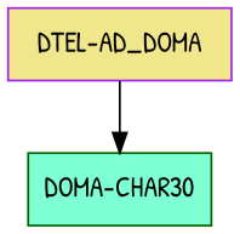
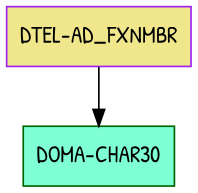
  digraph {
    fontname="Patrick Hand"
    node [shape=box style=filled fontname="Patrick Hand"]
-   "DTEL-AD_FXNMBR" [color=purple fillcolor=khaki label="DTEL-AD_DOMA"]
+   "DTEL-AD_FXNMBR" [color=purple fillcolor=khaki]
    "DOMA-CHAR30" [color=darkgreen fillcolor=aquamarine]
    "DTEL-AD_FXNMBR" -> "DOMA-CHAR30" [arrowhead=normal fontname="Patrick Hand"]
  }
